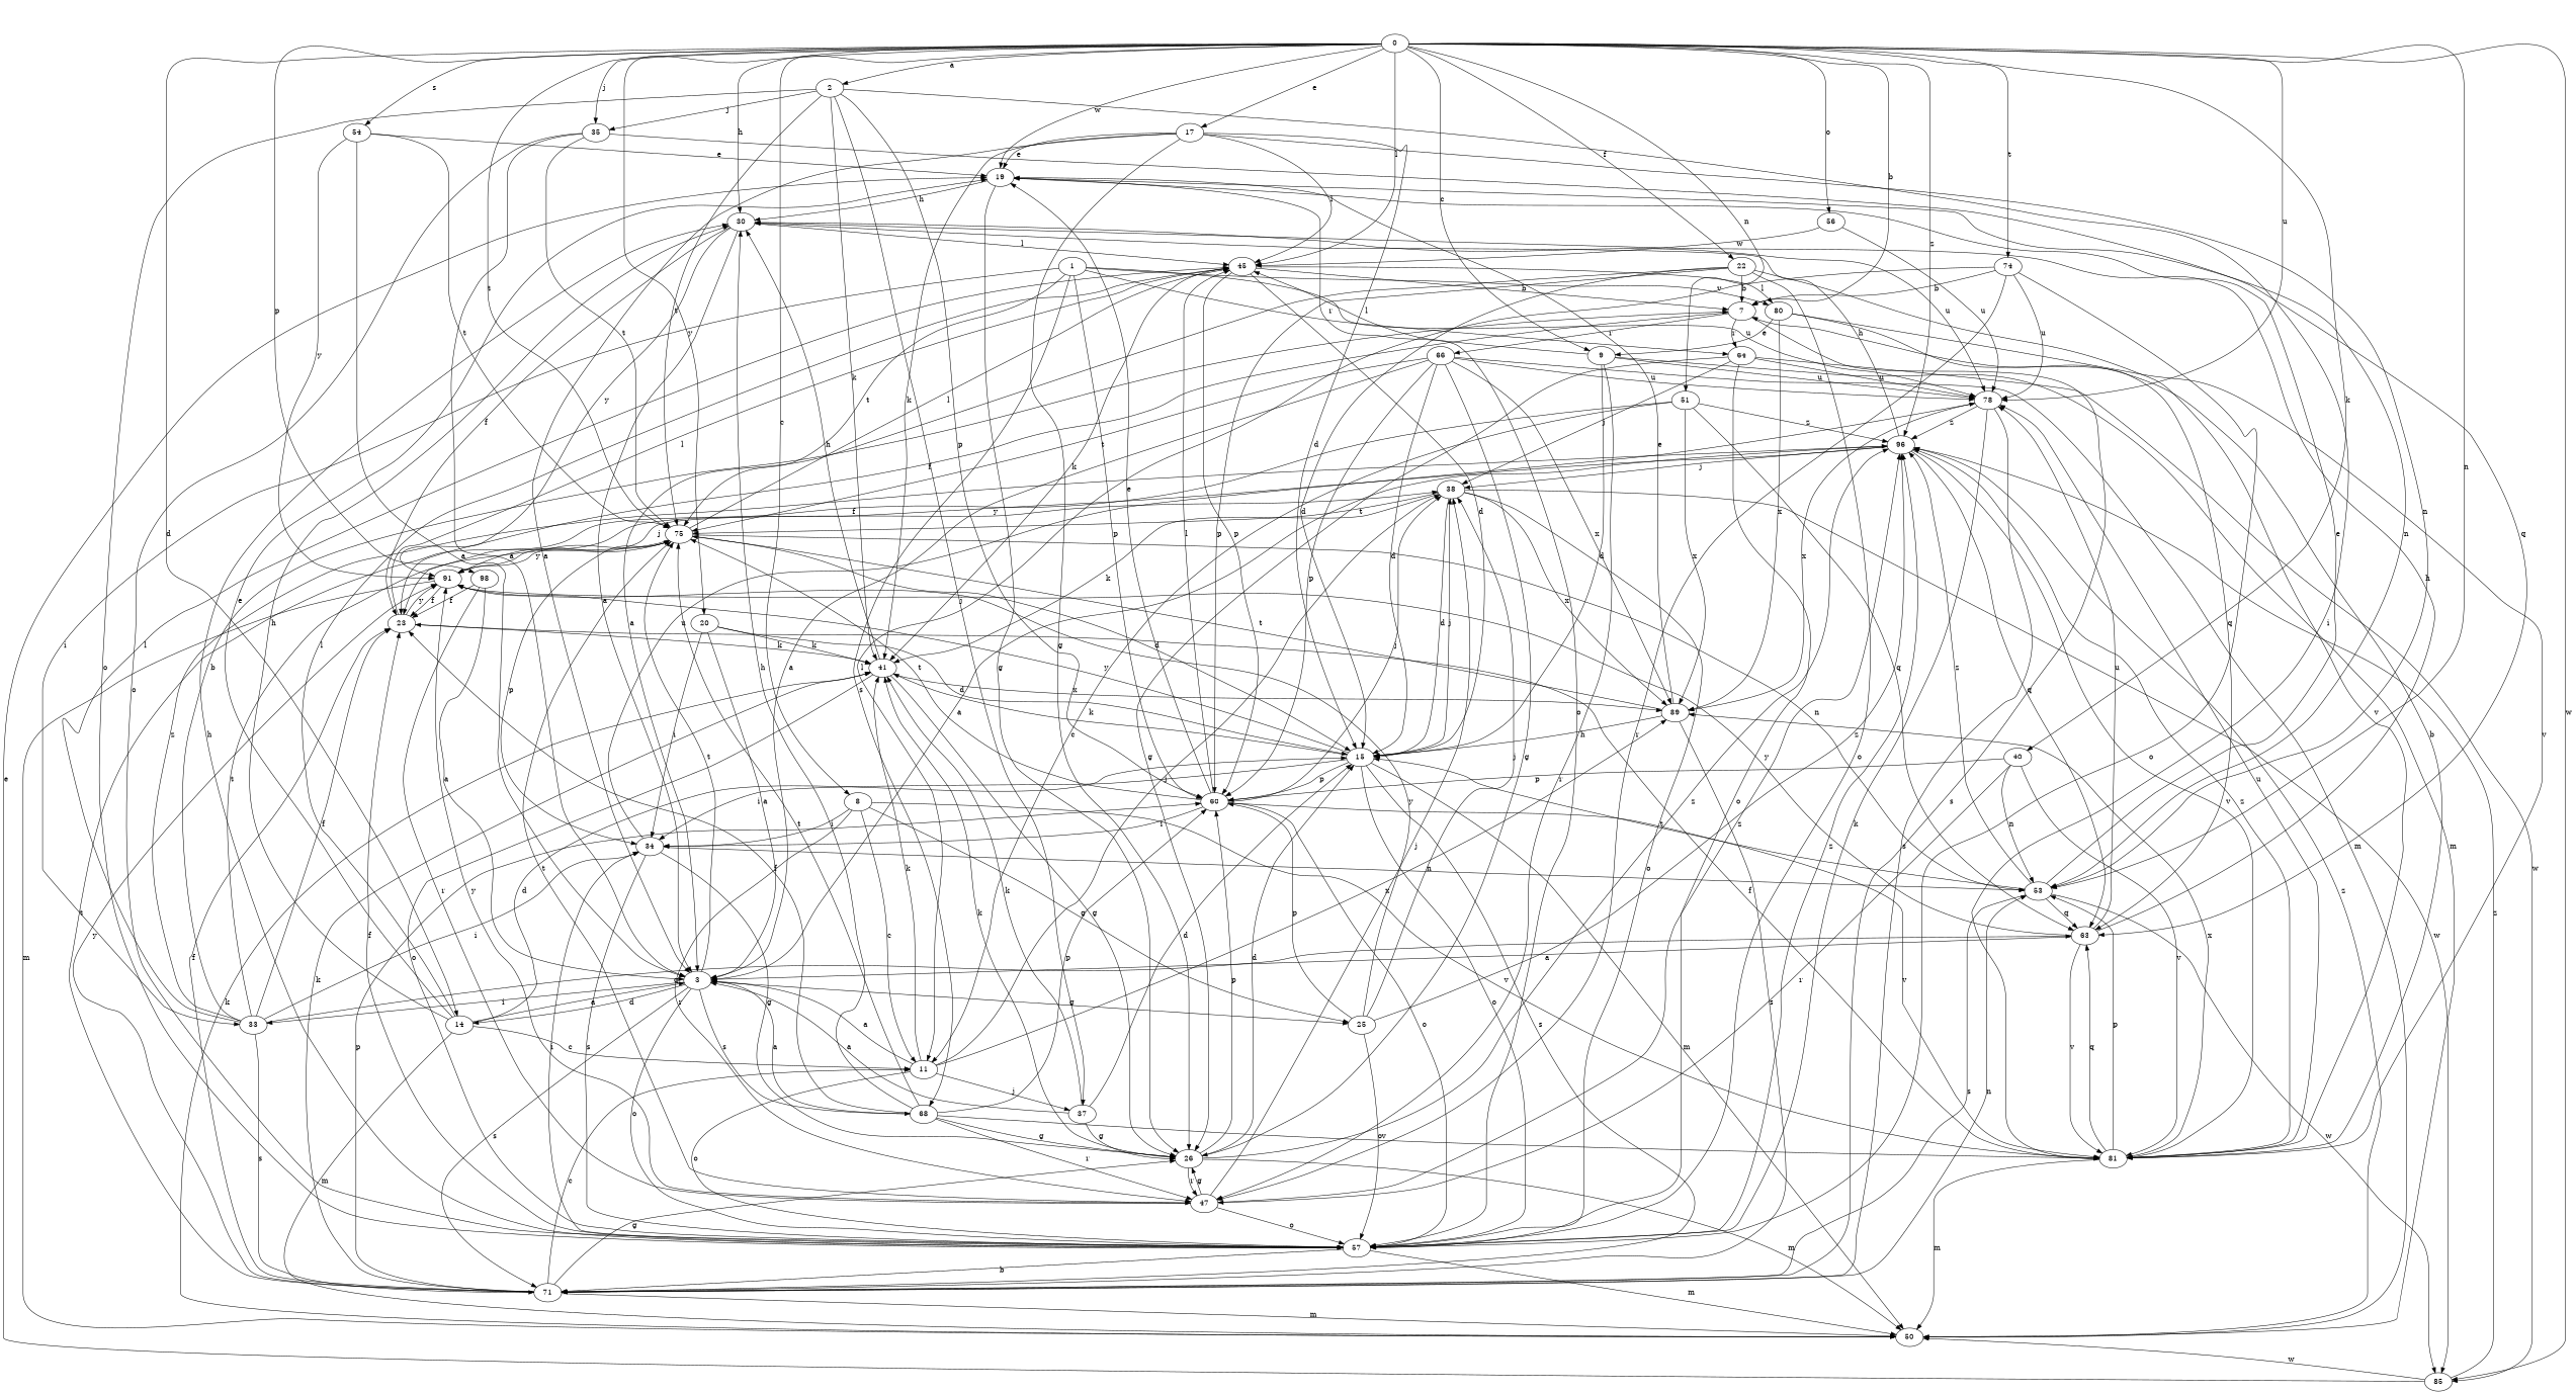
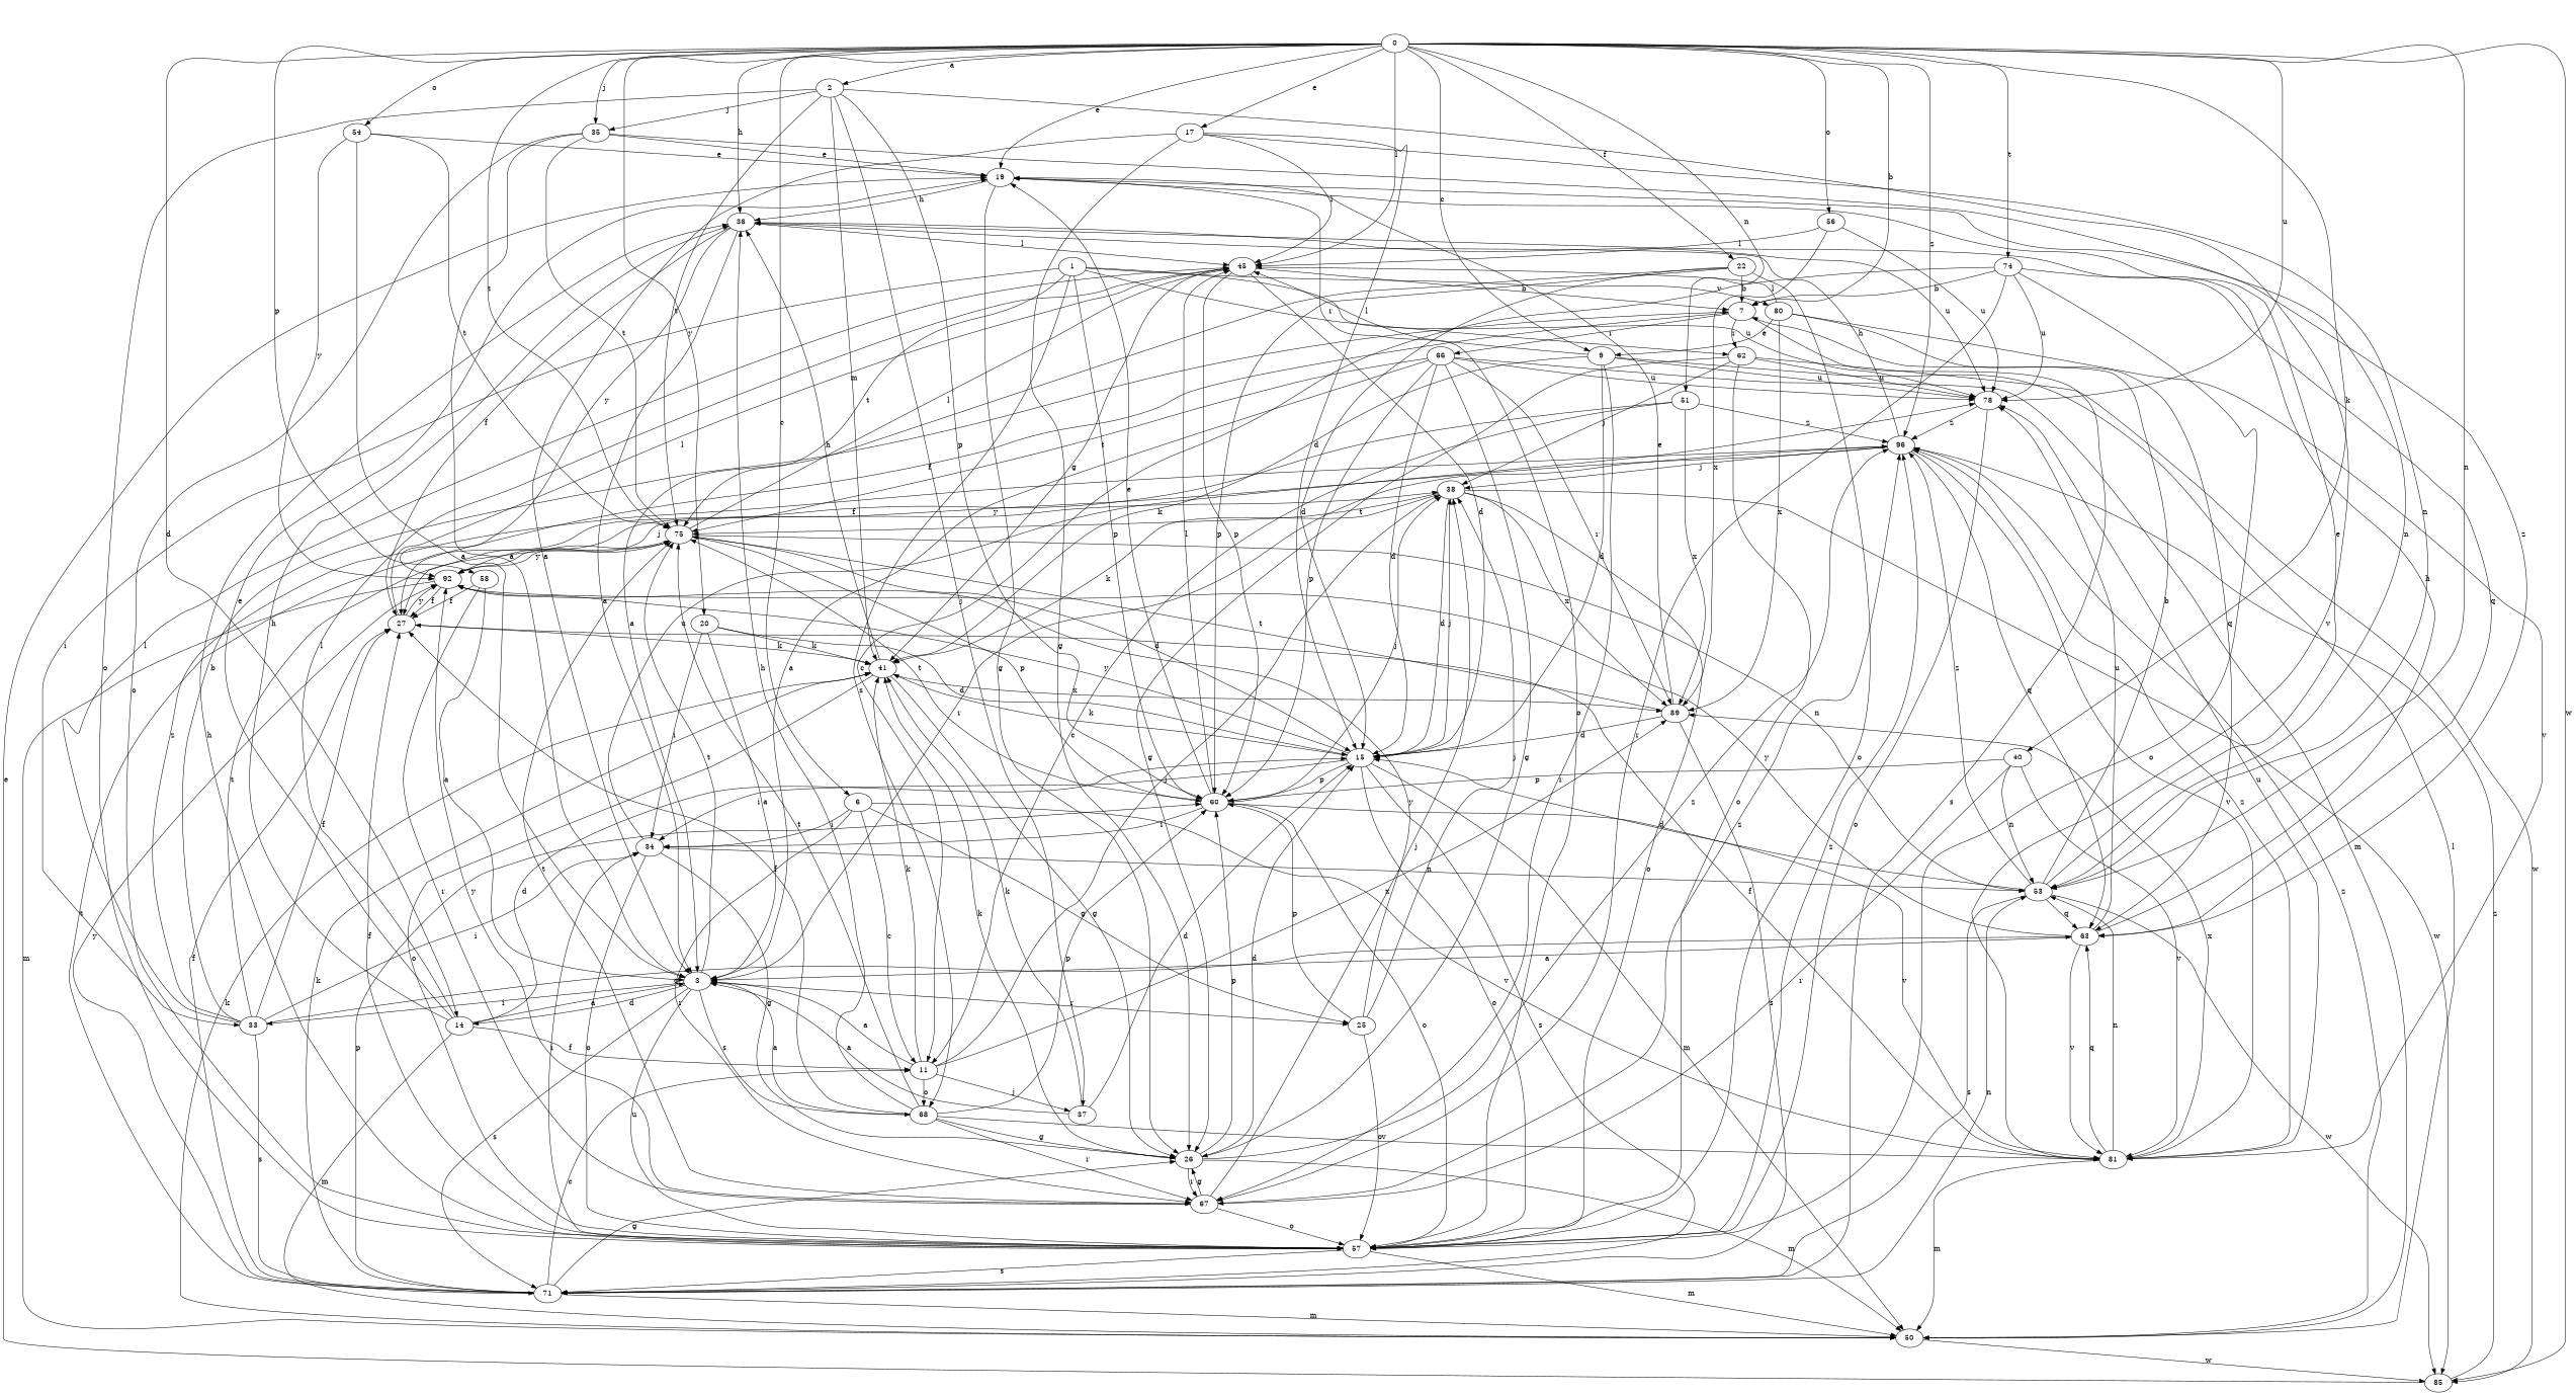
  strict digraph {
    0
    2
    7
-   8
+   8 [label=6]
    9
    14
    17
    19
    22
-   30
+   30 [label=36]
    35
    40
    45
    51
    53
    54
    56
-   58 [label=98]
+   58
    74
    75
    78
    85
    n23 [label=20]
    96
    60
    37
    41
    57
    81
-   64
+   64 [label=62]
    71
-   23
+   23 [label=27]
    66
    25
    11
    34
-   67 [label=47]
+   67
    15
    50
    3
    26
-   92 [label=91]
+   92
    63
    89
    38
    1
    33
    68
    80
    0 -> 2 [label=a]
    0 -> 7 [label=b]
    0 -> 8 [label=c]
    0 -> 9 [label=c]
    0 -> 14 [label=d]
    0 -> 17 [label=e]
-   0 -> 19 [label=w]
+   0 -> 19 [label=e]
    0 -> 22 [label=f]
    0 -> 30 [label=h]
    0 -> 35 [label=j]
    0 -> 40 [label=k]
    0 -> 45 [label=l]
    0 -> 51 [label=n]
    0 -> 53 [label=n]
-   0 -> 54 [label=s]
+   0 -> 54 [label=o]
    0 -> 56 [label=o]
    0 -> 58 [label=p]
    0 -> 74 [label=t]
    0 -> 75 [label=t]
    0 -> 78 [label=u]
    0 -> 85 [label=w]
    0 -> n23 [label=y]
    0 -> 96 [label=z]
    2 -> 35 [label=j]
    2 -> 75 [label=t]
    2 -> 60 [label=p]
    2 -> 37 [label=j]
-   2 -> 41 [label=k]
+   2 -> 41 [label=m]
    2 -> 57 [label=o]
-   2 -> 81 [label=i]
+   2 -> 81 [label=v]
    7 -> 64 [label=r]
    7 -> 71 [label=s]
    7 -> 23 [label=f]
    7 -> 66 [label=r]
    8 -> 81 [label=v]
    8 -> 25 [label=g]
    8 -> 11 [label=c]
    8 -> 34 [label=i]
    8 -> 67 [label=r]
    9 -> 45 [label=l]
    9 -> 78 [label=u]
    9 -> 67 [label=r]
    9 -> 15 [label=d]
-   9 -> 50 [label=m]
+   9 -> 50 [label=l]
    14 -> 19 [label=e]
    14 -> 30 [label=h]
    14 -> 45 [label=l]
-   14 -> 11 [label=c]
+   14 -> 11 [label=f]
    14 -> 15 [label=d]
    14 -> 50 [label=m]
    14 -> 3 [label=a]
    17 -> 45 [label=l]
    17 -> 53 [label=n]
-   17 -> 41 [label=k]
+   9 -> 41 [label=k]
    17 -> 15 [label=d]
    17 -> 3 [label=a]
    17 -> 26 [label=g]
    19 -> 30 [label=h]
    19 -> 53 [label=n]
    19 -> 57 [label=o]
    19 -> 26 [label=g]
    22 -> 7 [label=b]
    22 -> 60 [label=p]
    22 -> 57 [label=o]
-   22 -> 81 [label=v]
    22 -> 15 [label=d]
    22 -> 3 [label=a]
    30 -> 45 [label=l]
    30 -> 78 [label=u]
    30 -> 23 [label=f]
    30 -> 3 [label=a]
    30 -> 92 [label=y]
-   17 -> 19 [label=e]
+   35 -> 19 [label=e]
    35 -> 75 [label=t]
    35 -> 57 [label=o]
    35 -> 3 [label=a]
-   35 -> 63 [label=q]
+   35 -> 63 [label=z]
    40 -> 53 [label=n]
    40 -> 60 [label=p]
    40 -> 81 [label=v]
    40 -> 67 [label=r]
    45 -> 7 [label=b]
    45 -> 60 [label=p]
-   45 -> 41 [label=k]
+   45 -> 41 [label=g]
    45 -> 15 [label=d]
    51 -> 96 [label=z]
    51 -> 23 [label=f]
    51 -> 11 [label=c]
-   51 -> 63 [label=q]
+   74 -> 63 [label=q]
    51 -> 89 [label=x]
-   81 -> 7 [label=b]
+   53 -> 7 [label=b]
    53 -> 19 [label=e]
    53 -> 85 [label=w]
    53 -> 96 [label=z]
    53 -> 71 [label=s]
-   53 -> 15 [label=t]
+   53 -> 15 [label=d]
    53 -> 63 [label=q]
    54 -> 19 [label=e]
    54 -> 75 [label=t]
    54 -> 3 [label=a]
    54 -> 92 [label=y]
-   56 -> 45 [label=w]
+   56 -> 45 [label=l]
    56 -> 78 [label=u]
    58 -> 23 [label=f]
    58 -> 67 [label=r]
    58 -> 3 [label=a]
    74 -> 7 [label=b]
    74 -> 78 [label=u]
    74 -> 57 [label=o]
-   74 -> 11 [label=l]
+   74 -> 11 [label=c]
    74 -> 67 [label=r]
    75 -> 45 [label=l]
    75 -> 53 [label=n]
-   75 -> 34 [label=p]
+   75 -> 60 [label=p]
    75 -> 15 [label=d]
    75 -> 92 [label=y]
    78 -> 96 [label=z]
-   78 -> 57 [label=k]
-   78 -> 71 [label=s]
-   78 -> 89 [label=x]
+   78 -> 57 [label=o]
+   56 -> 89 [label=x]
    85 -> 19 [label=e]
    85 -> 96 [label=z]
    n23 -> 41 [label=k]
    n23 -> 34 [label=i]
    n23 -> 15 [label=d]
    n23 -> 3 [label=a]
    96 -> 30 [label=h]
    96 -> 81 [label=v]
-   96 -> 3 [label=a]
+   96 -> 3 [label=r]
    96 -> 92 [label=y]
    96 -> 63 [label=q]
    96 -> 38 [label=j]
    60 -> 19 [label=e]
    60 -> 45 [label=l]
    60 -> 75 [label=t]
    60 -> 57 [label=o]
    60 -> 81 [label=v]
    60 -> 34 [label=i]
    60 -> 38 [label=j]
    37 -> 41 [label=k]
    37 -> 15 [label=d]
    37 -> 3 [label=a]
-   37 -> 26 [label=g]
    41 -> 30 [label=h]
    41 -> 57 [label=o]
    41 -> 26 [label=g]
    41 -> 89 [label=x]
    57 -> 30 [label=h]
    57 -> 96 [label=z]
-   57 -> 71 [label=b]
+   57 -> 71 [label=s]
    57 -> 23 [label=f]
    57 -> 34 [label=i]
    57 -> 50 [label=m]
-   81 -> 53 [label=p]
+   81 -> 53 [label=n]
    81 -> 78 [label=u]
    81 -> 96 [label=z]
    81 -> 23 [label=f]
    81 -> 50 [label=m]
    81 -> 63 [label=q]
    81 -> 89 [label=x]
    64 -> 78 [label=u]
    64 -> 85 [label=w]
    64 -> 57 [label=o]
    64 -> 26 [label=g]
    64 -> 38 [label=j]
    71 -> 53 [label=n]
    71 -> 75 [label=t]
    71 -> 60 [label=p]
    71 -> 41 [label=k]
    71 -> 23 [label=f]
    71 -> 11 [label=c]
    71 -> 50 [label=m]
    71 -> 26 [label=g]
    71 -> 92 [label=y]
    23 -> 45 [label=l]
    23 -> 41 [label=k]
    23 -> 92 [label=y]
    66 -> 75 [label=t]
    66 -> 78 [label=u]
    66 -> 60 [label=p]
    66 -> 15 [label=d]
    66 -> 50 [label=m]
    66 -> 3 [label=a]
    66 -> 26 [label=g]
-   66 -> 89 [label=x]
-   25 -> 96 [label=z]
+   66 -> 89 [label=r]
    25 -> 60 [label=p]
    25 -> 57 [label=o]
    25 -> 92 [label=y]
    25 -> 38 [label=j]
    11 -> 37 [label=j]
    11 -> 41 [label=k]
-   11 -> 57 [label=o]
+   11 -> 68 [label=o]
    11 -> 3 [label=a]
    11 -> 89 [label=x]
    11 -> 38 [label=j]
    34 -> 53 [label=n]
    34 -> 78 [label=u]
-   34 -> 57 [label=s]
+   34 -> 57 [label=o]
    34 -> 26 [label=g]
    67 -> 75 [label=t]
    67 -> 96 [label=z]
    67 -> 57 [label=o]
    67 -> 26 [label=g]
    67 -> 92 [label=y]
    67 -> 38 [label=j]
    15 -> 60 [label=p]
    15 -> 41 [label=k]
    15 -> 57 [label=o]
    15 -> 71 [label=s]
    15 -> 34 [label=i]
    15 -> 50 [label=m]
    15 -> 92 [label=y]
    15 -> 38 [label=j]
-   85 -> 50 [label=w]
+   50 -> 85 [label=w]
    50 -> 96 [label=z]
    50 -> 41 [label=k]
    3 -> 14 [label=d]
    3 -> 75 [label=t]
-   3 -> 57 [label=o]
+   3 -> 57 [label=u]
    3 -> 71 [label=s]
-   3 -> 25 [label=g]
+   3 -> 25 [label=r]
    3 -> 33 [label=i]
    3 -> 68 [label=s]
    26 -> 96 [label=z]
    26 -> 60 [label=p]
    26 -> 41 [label=k]
    26 -> 67 [label=r]
    26 -> 15 [label=d]
    26 -> 50 [label=m]
    92 -> 23 [label=f]
    92 -> 50 [label=m]
    92 -> 38 [label=j]
    63 -> 30 [label=h]
    63 -> 78 [label=u]
    63 -> 81 [label=v]
    63 -> 3 [label=a]
    63 -> 92 [label=y]
    89 -> 19 [label=e]
    89 -> 75 [label=t]
    89 -> 71 [label=s]
-   89 -> 15 [label=h]
+   89 -> 15 [label=d]
    38 -> 75 [label=t]
    38 -> 85 [label=w]
    38 -> 41 [label=k]
    38 -> 57 [label=o]
    38 -> 15 [label=d]
    38 -> 89 [label=x]
    1 -> 75 [label=t]
    1 -> 78 [label=u]
    1 -> 60 [label=p]
    1 -> 64 [label=r]
    1 -> 33 [label=i]
    1 -> 68 [label=s]
    1 -> 80 [label=v]
    33 -> 7 [label=b]
    33 -> 45 [label=l]
    33 -> 75 [label=t]
    33 -> 96 [label=z]
    33 -> 71 [label=s]
    33 -> 23 [label=f]
    33 -> 34 [label=i]
    33 -> 63 [label=q]
    68 -> 30 [label=h]
    68 -> 75 [label=t]
    68 -> 60 [label=p]
    68 -> 81 [label=v]
    68 -> 23 [label=f]
    68 -> 67 [label=r]
    68 -> 3 [label=a]
    68 -> 26 [label=g]
    80 -> 9 [label=e]
-   45 -> 80 [label=l]
+   80 -> 45 [label=l]
    80 -> 81 [label=v]
    80 -> 63 [label=q]
    80 -> 89 [label=x]
  }
